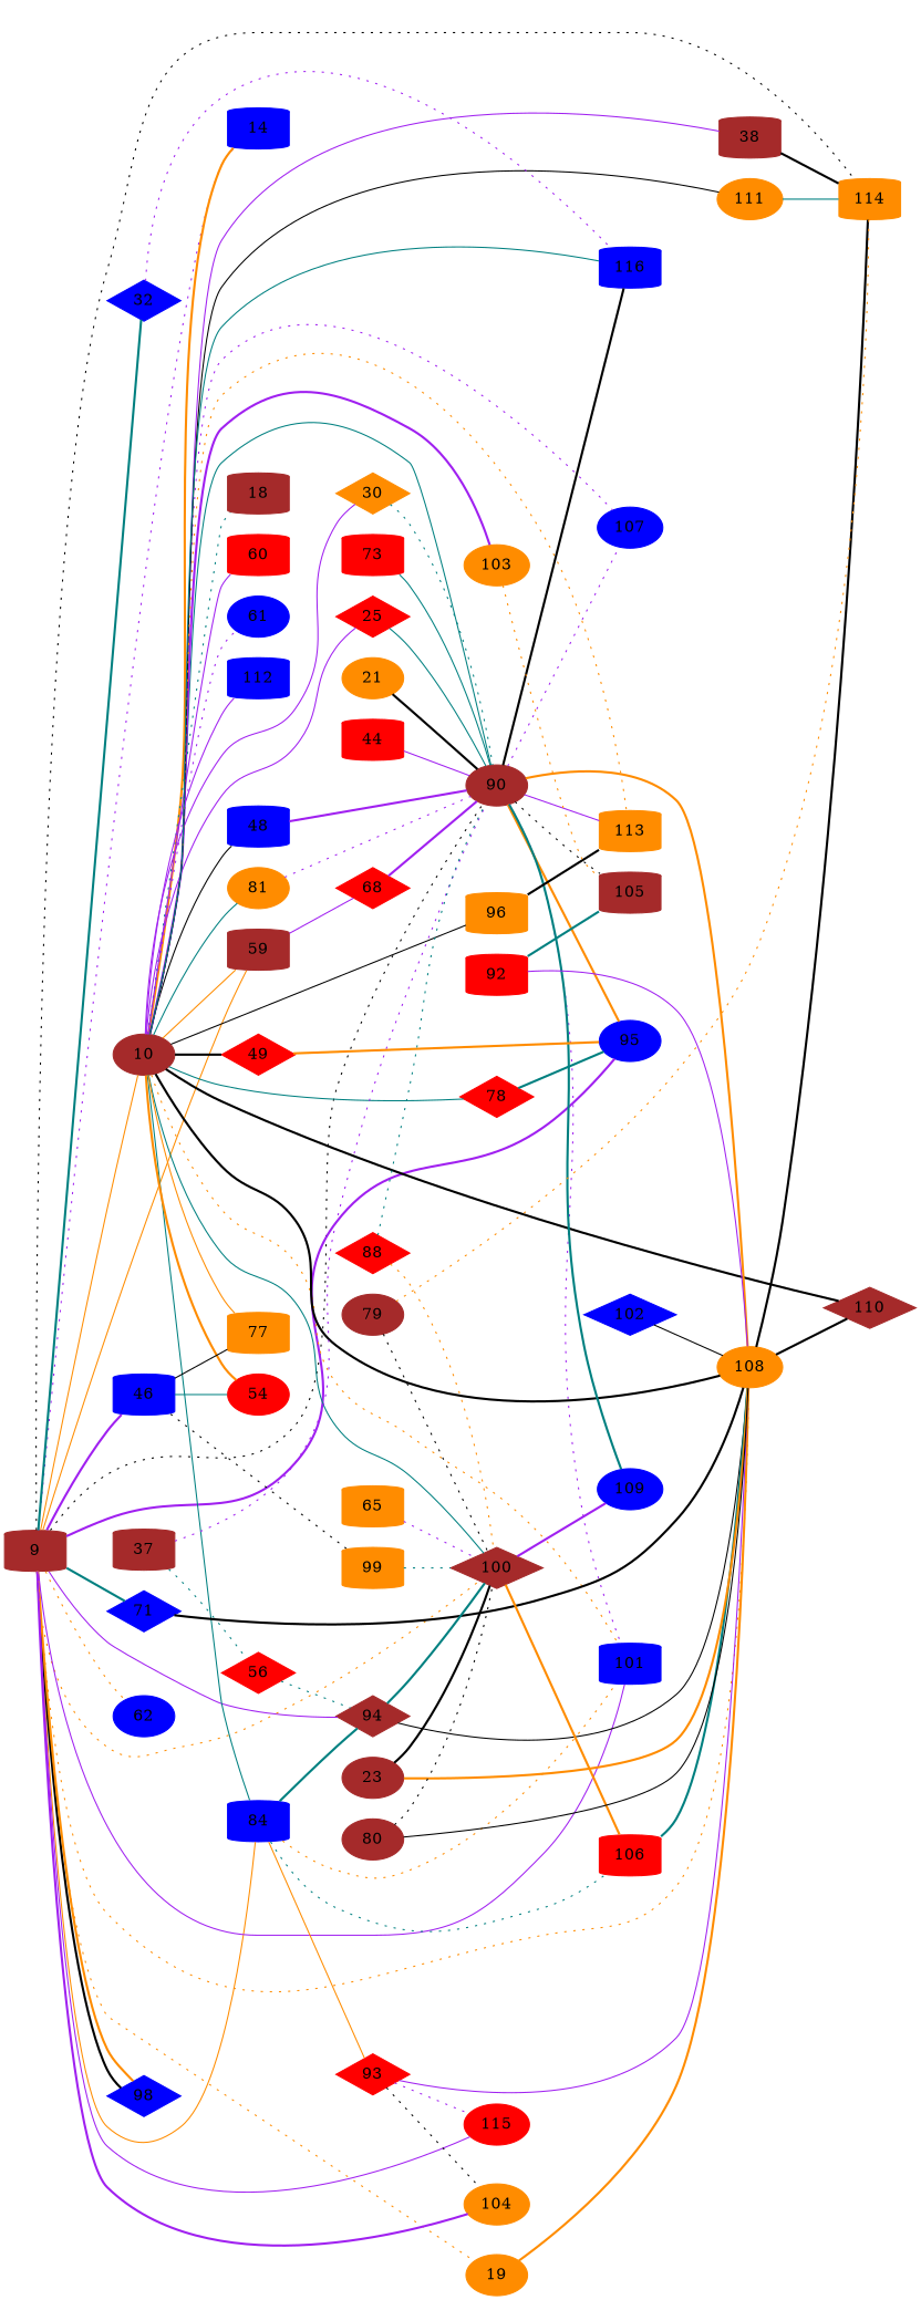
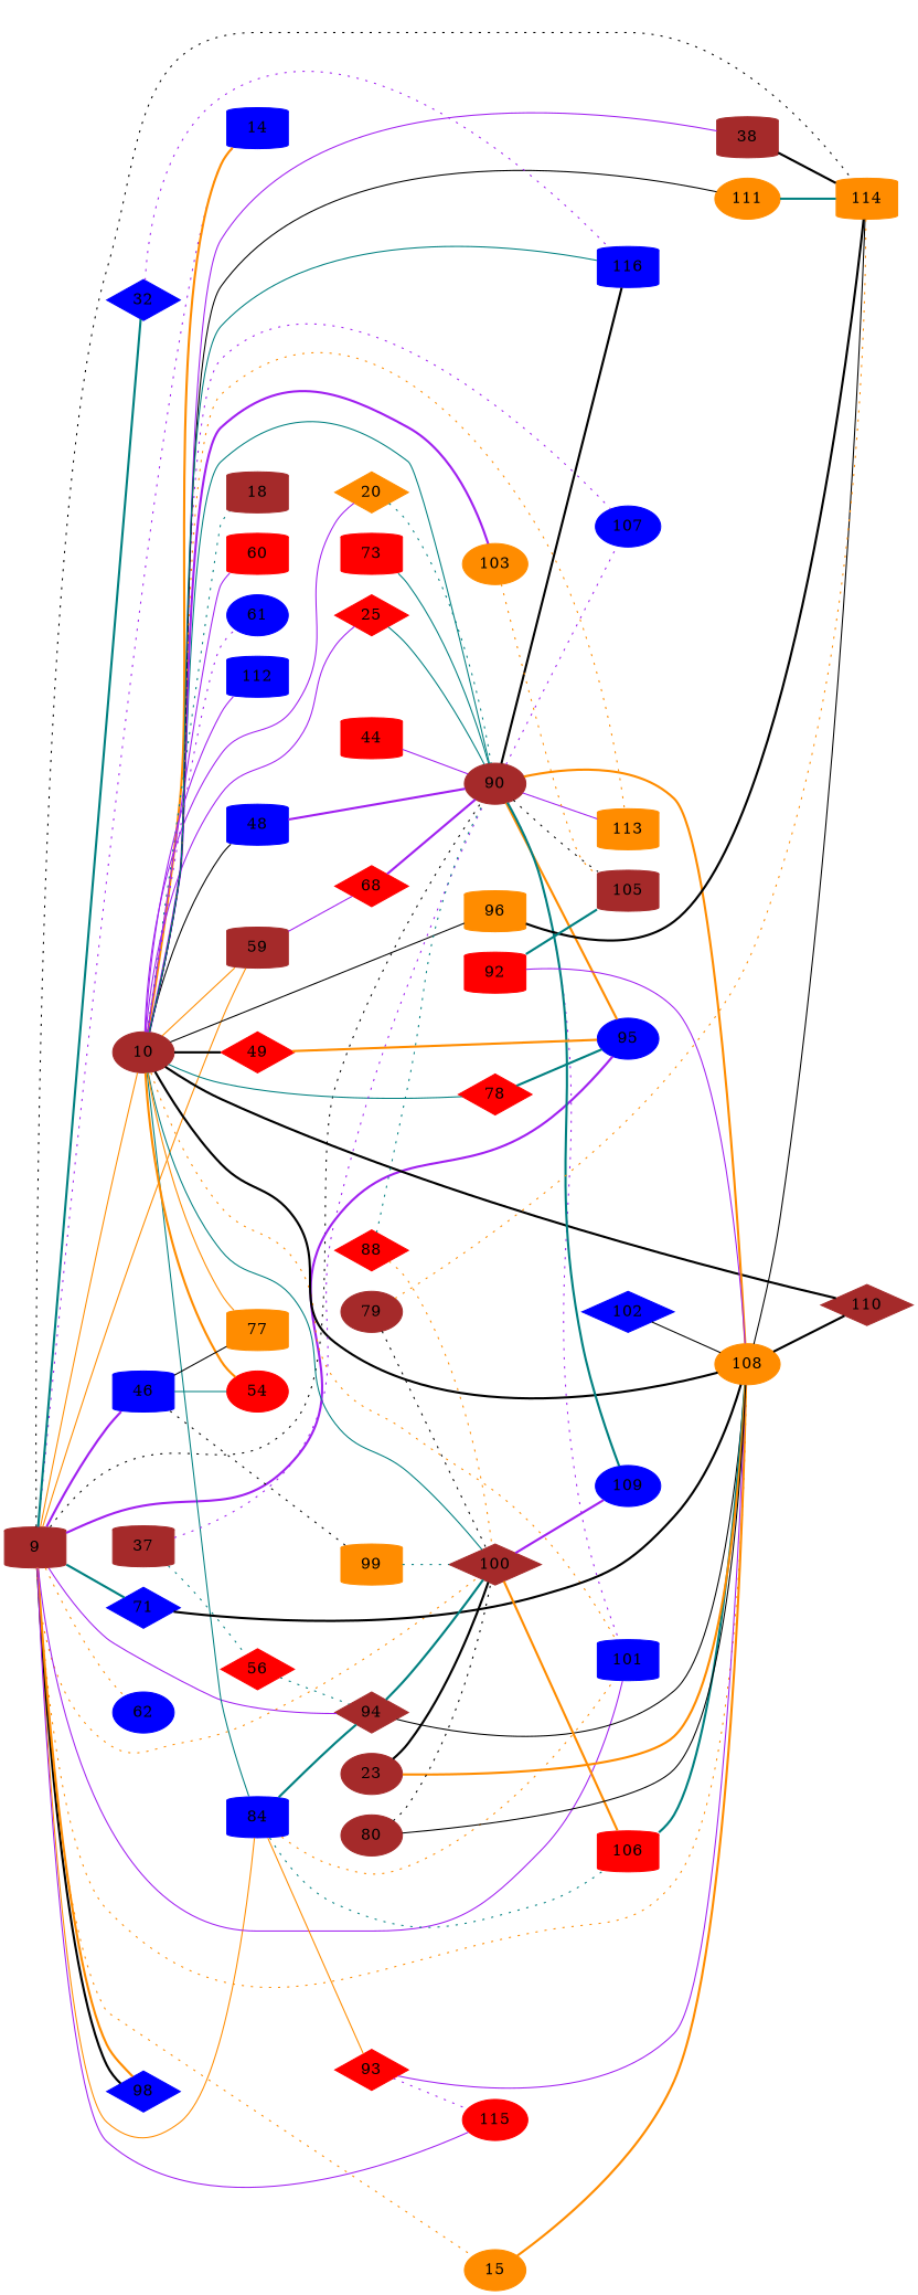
  graph {
    rankdir=LR
    node [color=blue shape=cylinder style=filled]
    edge [color=purple style=solid]
    9 [color=brown super="+4"]
    10 [color=brown shape=ellipse super="+3+8"]
    14
-   19 [color=darkorange shape=ellipse]
+   19 [color=darkorange shape=ellipse label=15]
    32 [shape=diamond]
    46 [super="+41"]
    59 [color=brown super="+43+30+42"]
    62 [shape=ellipse]
    71 [shape=diamond]
    84 [super="+75+82+57+76"]
    90 [color=brown shape=ellipse super="+39+83+6"]
    94 [color=brown shape=diamond super="+66+33+53"]
    95 [shape=ellipse super="+63+69"]
    98 [shape=diamond]
    100 [color=brown shape=diamond super="+91+86"]
    101 [super="+70"]
-   104 [color=darkorange shape=ellipse]
    108 [color=darkorange shape=ellipse super="+31+58"]
    114 [color=darkorange super="+52"]
    115 [color=red shape=ellipse]
    18 [color=brown]
-   20 [color=darkorange shape=diamond label=30]
+   20 [color=darkorange shape=diamond]
    25 [color=red shape=diamond]
    38 [color=brown]
    48
    49 [color=red shape=diamond super="+24"]
    54 [color=red shape=ellipse]
    60 [color=red]
    61 [shape=ellipse]
    78 [color=red shape=diamond]
-   81 [color=darkorange shape=ellipse]
    96 [color=darkorange]
    n33 [color=darkorange label=77]
    103 [color=darkorange shape=ellipse]
    107 [shape=ellipse]
    110 [color=brown shape=diamond]
    111 [color=darkorange shape=ellipse]
    112
    113 [color=darkorange]
    116 [super="+89"]
    99 [color=darkorange]
    68 [color=red shape=diamond]
    93 [color=red shape=diamond super="+55"]
    106 [color=red super="+74"]
    105 [color=brown super="+87+47"]
    109 [shape=ellipse]
-   21 [color=darkorange shape=ellipse]
    23 [color=brown shape=ellipse]
    37 [color=brown super="+29"]
    56 [color=red shape=diamond]
    44 [color=red]
-   65 [color=darkorange]
    73 [color=red]
    79 [color=brown shape=ellipse]
    80 [color=brown shape=ellipse]
    88 [color=red shape=diamond]
    92 [color=red]
    102 [shape=diamond]
    9 -- 10 [color=darkorange weight=8]
    9 -- 14 [style=dotted]
    9 -- 19 [color=darkorange style=dotted]
    9 -- 32 [color=teal style=bold]
    9 -- 46 [style=bold weight=3]
    9 -- 59 [color=darkorange weight=2]
    9 -- 62 [color=darkorange style=dotted]
    9 -- 71 [color=teal style=bold]
    9 -- 84 [color=darkorange weight=2]
    9 -- 90 [color=black style=dotted weight=5]
    9 -- 94 [weight=2]
    9 -- 95 [style=bold]
    9 -- 98 [color=black style=bold]
    9 -- 98 [color=darkorange style=bold]
    9 -- 100 [color=darkorange style=dotted weight=8]
    9 -- 101
-   9 -- 104 [style=bold]
    9 -- 108 [color=darkorange style=dotted weight=4]
    9 -- 114 [color=black style=dotted weight=3]
    9 -- 115
    10 -- 14 [color=darkorange style=bold]
    10 -- 59 [color=darkorange weight=4]
    10 -- 84 [color=teal weight=6]
    10 -- 90 [color=teal weight=9]
    10 -- 100 [color=teal weight=5]
    10 -- 101 [color=darkorange style=dotted]
    10 -- 108 [color=black style=bold weight=11]
    10 -- 18 [color=teal style=dotted weight=2]
    10 -- 20
    10 -- 25
    10 -- 38
    10 -- 48 [color=black]
    10 -- 49 [color=black style=bold weight=3]
    10 -- 54 [color=darkorange style=bold]
    10 -- 60 [weight=2]
    10 -- 61 [style=dotted weight=2]
    10 -- 78 [color=teal]
-   10 -- 81 [color=teal]
    10 -- 96 [color=black]
    10 -- n33 [color=darkorange]
    10 -- 103 [style=bold]
    10 -- 107 [style=dotted]
    10 -- 110 [color=black style=bold]
    10 -- 111 [color=black]
    10 -- 112 [weight=2]
    10 -- 113 [color=darkorange style=dotted]
    10 -- 116 [color=teal weight=3]
    19 -- 108 [color=darkorange style=bold]
    32 -- 116 [style=dotted]
    46 -- 54 [color=teal]
    46 -- n33 [color=black]
    46 -- 99 [color=black style=dotted]
    59 -- 68
    71 -- 108 [color=black style=bold]
    84 -- 94 [color=teal style=bold]
    84 -- 101 [color=darkorange style=dotted]
    84 -- 93 [color=darkorange]
    84 -- 106 [color=teal style=dotted]
    90 -- 95 [color=darkorange style=bold]
    90 -- 101 [style=dotted weight=2]
    90 -- 108 [color=darkorange style=bold weight=4]
    90 -- 107 [style=dotted]
    90 -- 113
    90 -- 116 [color=black style=bold]
    90 -- 105 [color=black style=dotted weight=4]
    90 -- 109 [color=teal style=bold]
    94 -- 100 [color=teal style=bold weight=2]
    94 -- 108 [color=black weight=2]
    100 -- 106 [color=darkorange style=bold]
    100 -- 109 [style=bold]
-   108 -- 114 [color=black style=bold weight=2]
+   108 -- 114 [color=black weight=2]
    108 -- 110 [color=black style=bold]
    20 -- 90 [color=teal style=dotted]
    25 -- 90 [color=teal]
    38 -- 114 [color=black style=bold]
    48 -- 90 [style=bold]
    49 -- 95 [color=darkorange style=bold weight=2]
    78 -- 95 [color=teal style=bold]
-   81 -- 90 [style=dotted]
-   96 -- 113 [color=black style=bold]
+   96 -- 114 [color=black style=bold]
    103 -- 105 [color=darkorange style=dotted]
-   111 -- 114 [color=teal]
+   111 -- 114 [color=teal style=bold]
    99 -- 100 [color=teal style=dotted]
    68 -- 90 [style=bold]
-   93 -- 104 [color=black style=dotted]
    93 -- 108 [weight=2]
    93 -- 115 [style=dotted]
    106 -- 108 [color=teal style=bold]
-   21 -- 90 [color=black style=bold weight=2]
    23 -- 100 [color=black style=bold]
    23 -- 108 [color=darkorange style=bold]
    37 -- 90 [style=dotted weight=4]
    37 -- 56 [color=teal style=dotted]
    56 -- 94 [color=teal style=dotted]
    44 -- 90 [weight=2]
-   65 -- 100 [style=dotted]
    73 -- 90 [color=teal]
    79 -- 100 [color=black style=dotted]
    79 -- 114 [color=darkorange style=dotted]
    80 -- 100 [color=black style=dotted]
    80 -- 108 [color=black]
    88 -- 90 [color=teal style=dotted]
    88 -- 100 [color=darkorange style=dotted]
    92 -- 108
    92 -- 105 [color=teal style=bold]
    102 -- 108 [color=black weight=2]
  }
